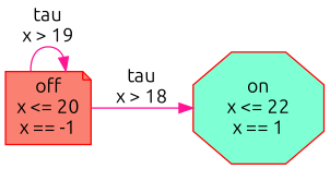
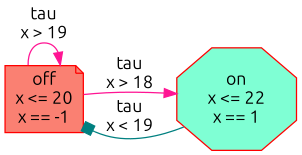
  digraph {
    rankdir=LR
    fontname=Ubuntu
    node [color=red style=filled fontname=Ubuntu]
    edge [color=deeppink arrowhead=normal fontname=Ubuntu]
    n1 [label="off\nx <= 20\nx == -1" fillcolor=salmon shape=note]
    n2 [label="on\nx <= 22\nx == 1" fillcolor=aquamarine shape=octagon]
    n1 -> n1 [label="tau\nx > 19\n"]
    n1 -> n2 [label="tau\nx > 18\n"]
+   n2 -> n1 [label="tau\nx < 19\n" color=teal arrowhead=box]
  }
